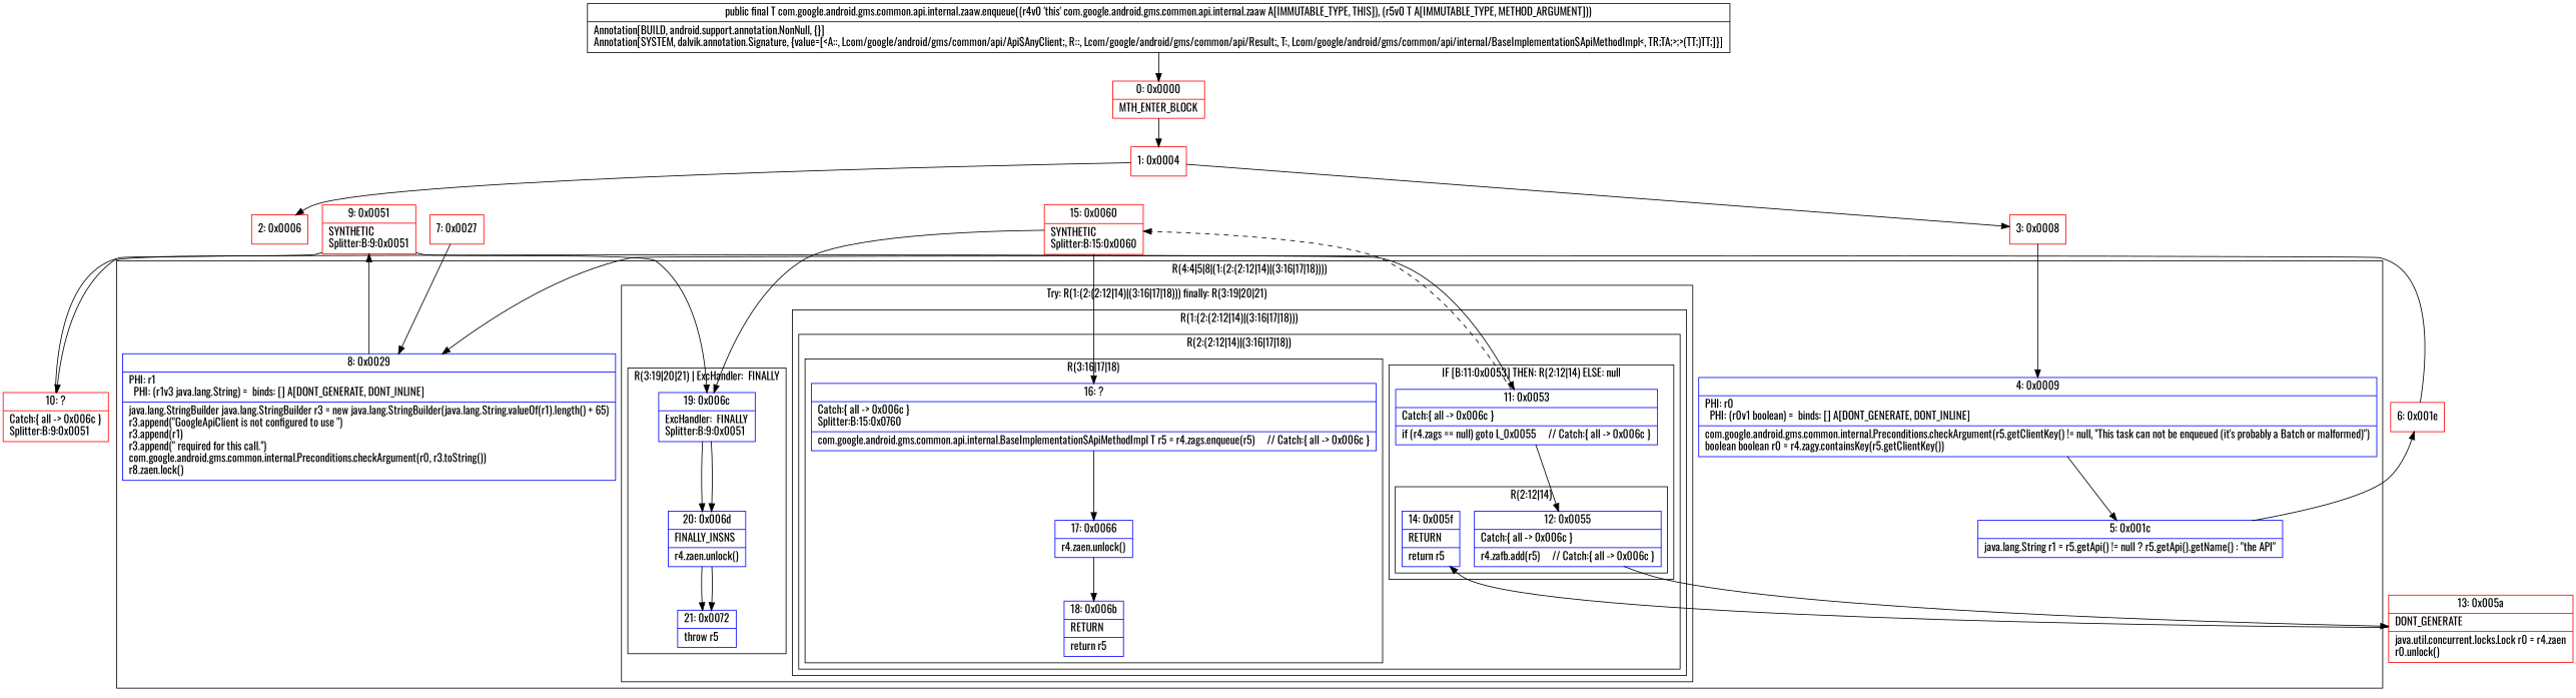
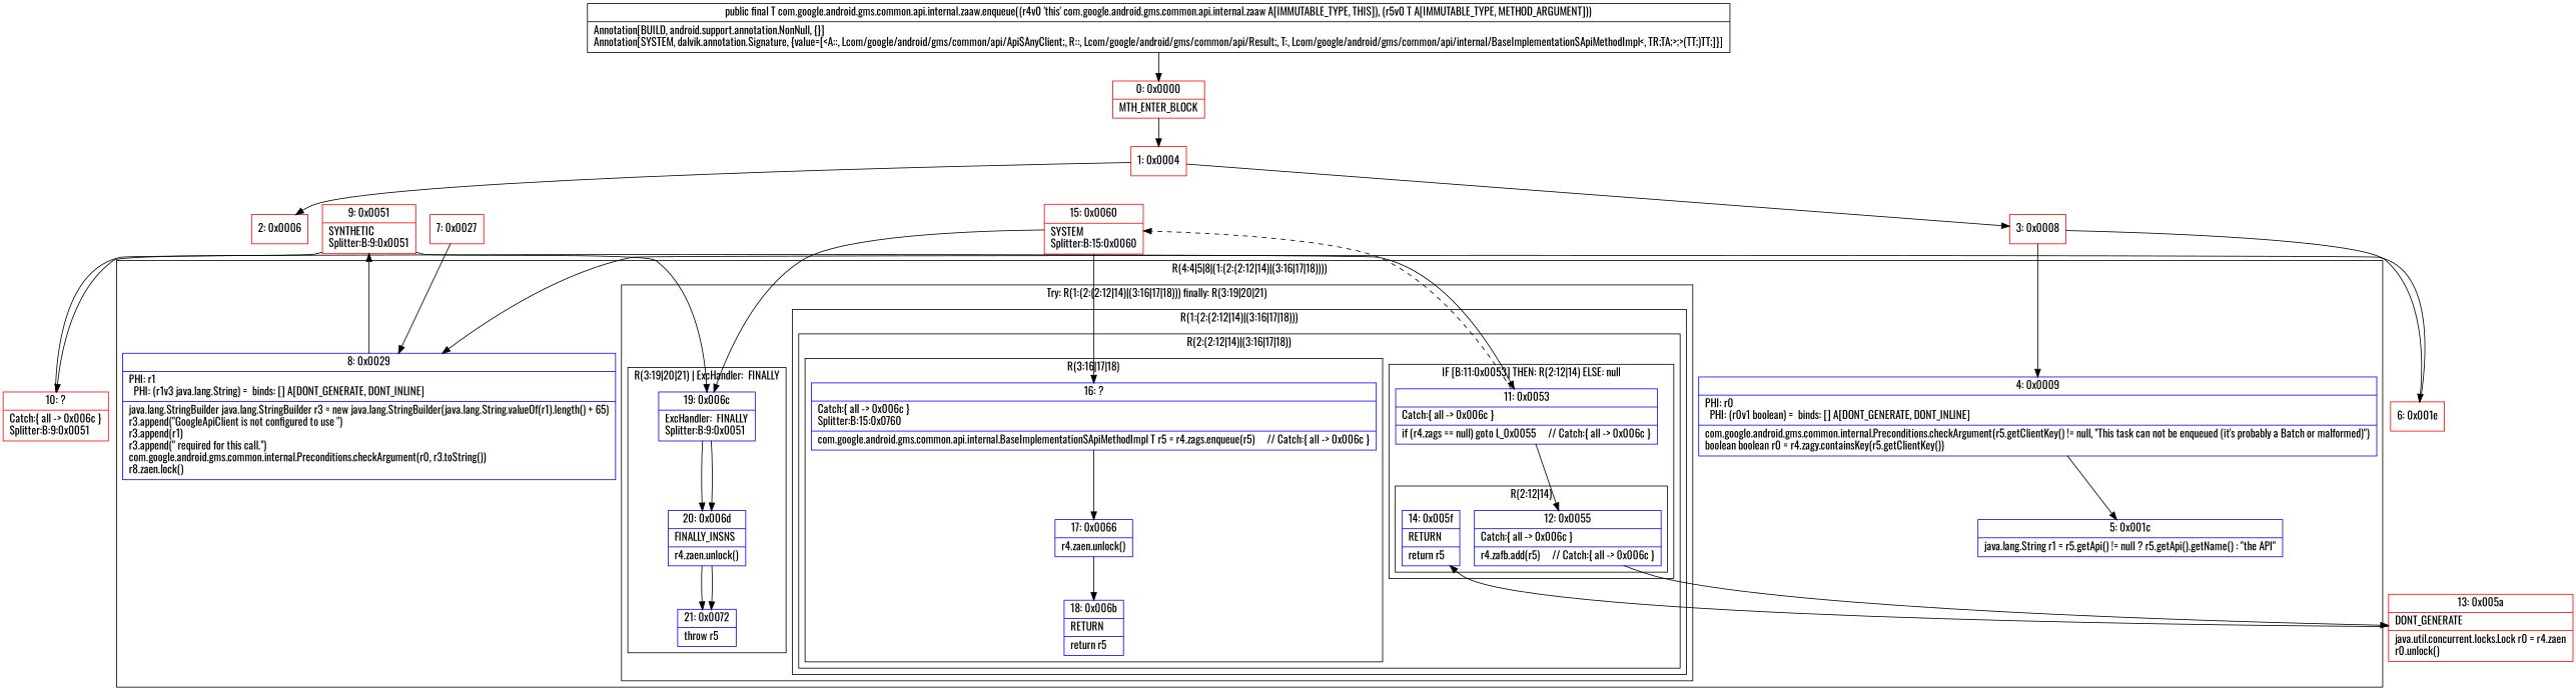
  digraph {
    fontname=Oswald
    node [color=blue fontname=Oswald shape=record]
    edge [fontname=Oswald]
    n1 [label="{12\:\ 0x0055|Catch:\{ all \-\> 0x006c \}\l|r4.zafb.add(r5)     \/\/ Catch:\{ all \-\> 0x006c \}\l}"]
    n2 [label="{14\:\ 0x005f|RETURN\l|return r5\l}"]
    n3 [label="{11\:\ 0x0053|Catch:\{ all \-\> 0x006c \}\l|if (r4.zags == null) goto L_0x0055     \/\/ Catch:\{ all \-\> 0x006c \}\l}"]
    n4 [label="{16\:\ ?|Catch:\{ all \-\> 0x006c \}\lSplitter:B:15:0x0760\l|com.google.android.gms.common.api.internal.BaseImplementation$ApiMethodImpl T r5 = r4.zags.enqueue(r5)     \/\/ Catch:\{ all \-\> 0x006c \}\l}"]
    n5 [label="{17\:\ 0x0066|r4.zaen.unlock()\l}"]
    n6 [label="{18\:\ 0x006b|RETURN\l|return r5\l}"]
    n7 [label="{19\:\ 0x006c|ExcHandler:  FINALLY\lSplitter:B:9:0x0051\l}"]
    n8 [label="{20\:\ 0x006d|FINALLY_INSNS\l|r4.zaen.unlock()\l}"]
    n9 [label="{21\:\ 0x0072|throw r5\l}"]
    n10 [label="{4\:\ 0x0009|PHI: r0 \l  PHI: (r0v1 boolean) =  binds: [] A[DONT_GENERATE, DONT_INLINE]\l|com.google.android.gms.common.internal.Preconditions.checkArgument(r5.getClientKey() != null, \"This task can not be enqueued (it's probably a Batch or malformed)\")\lboolean boolean r0 = r4.zagy.containsKey(r5.getClientKey())\l}"]
    n11 [label="{5\:\ 0x001c|java.lang.String r1 = r5.getApi() != null ? r5.getApi().getName() : \"the API\"\l}"]
    n12 [label="{8\:\ 0x0029|PHI: r1 \l  PHI: (r1v3 java.lang.String) =  binds: [] A[DONT_GENERATE, DONT_INLINE]\l|java.lang.StringBuilder java.lang.StringBuilder r3 = new java.lang.StringBuilder(java.lang.String.valueOf(r1).length() + 65)\lr3.append(\"GoogleApiClient is not configured to use \")\lr3.append(r1)\lr3.append(\" required for this call.\")\lcom.google.android.gms.common.internal.Preconditions.checkArgument(r0, r3.toString())\lr8.zaen.lock()\l}"]
    n13 [color=red label="{13\:\ 0x005a|DONT_GENERATE\l|java.util.concurrent.locks.Lock r0 = r4.zaen\lr0.unlock()\l}"]
-   n14 [color=red label="{15\:\ 0x0060|SYNTHETIC\lSplitter:B:15:0x0060\l}"]
+   n14 [color=red label="{15\:\ 0x0060|SYSTEM\lSplitter:B:15:0x0060\l}"]
    n15 [color=red label="{6\:\ 0x001e}"]
    n16 [color=red label="{9\:\ 0x0051|SYNTHETIC\lSplitter:B:9:0x0051\l}"]
    n17 [color=red label="{7\:\ 0x0027}"]
    n18 [color=red label="{10\:\ ?|Catch:\{ all \-\> 0x006c \}\lSplitter:B:9:0x0051\l}"]
    n19 [color=red label="{0\:\ 0x0000|MTH_ENTER_BLOCK\l}"]
    n20 [color=red label="{1\:\ 0x0004}"]
    n21 [color=red label="{2\:\ 0x0006}"]
    n22 [color=red label="{3\:\ 0x0008}"]
    n23 [label="{public final T com.google.android.gms.common.api.internal.zaaw.enqueue((r4v0 'this' com.google.android.gms.common.api.internal.zaaw A[IMMUTABLE_TYPE, THIS]), (r5v0 T A[IMMUTABLE_TYPE, METHOD_ARGUMENT]))  | Annotation[BUILD, android.support.annotation.NonNull, \{\}]\lAnnotation[SYSTEM, dalvik.annotation.Signature, \{value=[\<A::, Lcom\/google\/android\/gms\/common\/api\/Api$AnyClient;, R::, Lcom\/google\/android\/gms\/common\/api\/Result;, T:, Lcom\/google\/android\/gms\/common\/api\/internal\/BaseImplementation$ApiMethodImpl\<, TR;TA;\>;\>(TT;)TT;]\}]\l}" color=""]
    subgraph cluster_1 {
      label="R(4:4|5|8|(1:(2:(2:12|14)|(3:16|17|18))))"
      n10
      n11
      n12
      subgraph cluster_2 {
        label="Try: R(1:(2:(2:12|14)|(3:16|17|18))) finally: R(3:19|20|21)"
        subgraph cluster_3 {
          label="R(1:(2:(2:12|14)|(3:16|17|18)))"
          subgraph cluster_4 {
            label="R(2:(2:12|14)|(3:16|17|18))"
            subgraph cluster_5 {
              label="IF [B:11:0x0053] THEN: R(2:12|14) ELSE: null"
              n3
              subgraph cluster_6 {
                label="R(2:12|14)"
                n1
                n2
              }
            }
            subgraph cluster_7 {
              label="R(3:16|17|18)"
              n4
              n5
              n6
            }
          }
        }
        subgraph cluster_8 {
          label="R(3:19|20|21) | ExcHandler:  FINALLY\l"
          n7
          n8
          n9
        }
      }
    }
    subgraph cluster_9 {
      label="R(3:19|20|21) | ExcHandler:  FINALLY\l"
    }
    n1 -> n13
    n3 -> n1
    n3 -> n14 [style=dashed]
    n4 -> n5
    n5 -> n6
    n7 -> n8
    n7 -> n8
    n8 -> n9
    n8 -> n9
    n10 -> n11
-   n11 -> n15
+   n22 -> n15
    n12 -> n16
    n13 -> n2
    n14 -> n4
    n14 -> n7
    n15 -> n12
    n16 -> n7
    n16 -> n18
    n17 -> n12
    n18 -> n3
    n19 -> n20
    n20 -> n21
    n20 -> n22
    n22 -> n10
    n23 -> n19
  }
